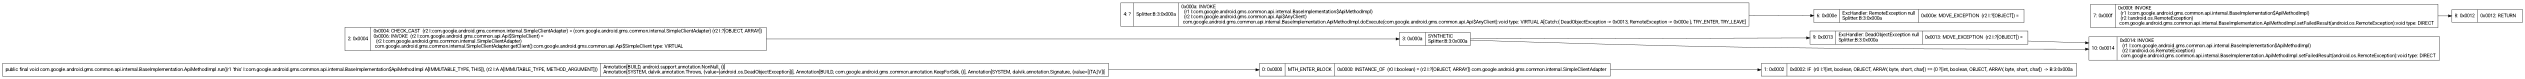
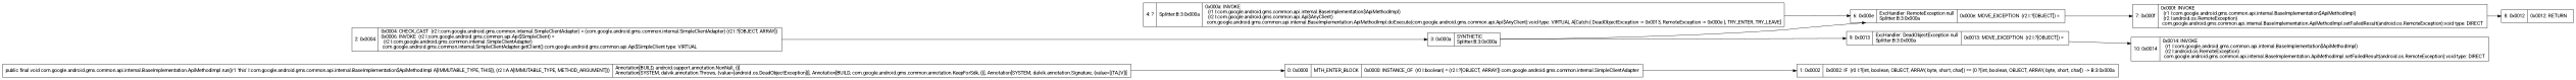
  digraph {
    fontname=Roboto
    rankdir=LR
    node [fontname=Roboto shape=record]
    edge [fontname=Roboto]
    n1 [label="{0\:\ 0x0000|MTH_ENTER_BLOCK\l|0x0000: INSTANCE_OF  (r0 I:boolean) = (r2 I:?[OBJECT, ARRAY]) com.google.android.gms.common.internal.SimpleClientAdapter \l}"]
    n2 [label="{1\:\ 0x0002|0x0002: IF  (r0 I:?[int, boolean, OBJECT, ARRAY, byte, short, char]) == (0 ?[int, boolean, OBJECT, ARRAY, byte, short, char])  \-\> B:3:0x000a \l}"]
    n3 [label="{2\:\ 0x0004|0x0004: CHECK_CAST  (r2 I:com.google.android.gms.common.internal.SimpleClientAdapter) = (com.google.android.gms.common.internal.SimpleClientAdapter) (r2 I:?[OBJECT, ARRAY]) \l0x0006: INVOKE  (r2 I:com.google.android.gms.common.api.Api$SimpleClient) = \l  (r2 I:com.google.android.gms.common.internal.SimpleClientAdapter)\l com.google.android.gms.common.internal.SimpleClientAdapter.getClient():com.google.android.gms.common.api.Api$SimpleClient type: VIRTUAL \l}"]
    n4 [label="{3\:\ 0x000a|SYNTHETIC\lSplitter:B:3:0x000a\l}"]
    n5 [label="{6\:\ 0x000e|ExcHandler: RemoteException null\lSplitter:B:3:0x000a\l|0x000e: MOVE_EXCEPTION  (r2 I:?[OBJECT]) =  \l}"]
    n6 [label="{9\:\ 0x0013|ExcHandler: DeadObjectException null\lSplitter:B:3:0x000a\l|0x0013: MOVE_EXCEPTION  (r2 I:?[OBJECT]) =  \l}"]
    n7 [label="{4\:\ ?|Splitter:B:3:0x000a\l|0x000a: INVOKE  \l  (r1 I:com.google.android.gms.common.api.internal.BaseImplementation$ApiMethodImpl)\l  (r2 I:com.google.android.gms.common.api.Api$AnyClient)\l com.google.android.gms.common.api.internal.BaseImplementation.ApiMethodImpl.doExecute(com.google.android.gms.common.api.Api$AnyClient):void type: VIRTUAL A[Catch:\{ DeadObjectException \-\> 0x0013, RemoteException \-\> 0x000e \}, TRY_ENTER, TRY_LEAVE]\l}"]
    n8 [label="{7\:\ 0x000f|0x000f: INVOKE  \l  (r1 I:com.google.android.gms.common.api.internal.BaseImplementation$ApiMethodImpl)\l  (r2 I:android.os.RemoteException)\l com.google.android.gms.common.api.internal.BaseImplementation.ApiMethodImpl.setFailedResult(android.os.RemoteException):void type: DIRECT \l}"]
    n9 [label="{10\:\ 0x0014|0x0014: INVOKE  \l  (r1 I:com.google.android.gms.common.api.internal.BaseImplementation$ApiMethodImpl)\l  (r2 I:android.os.RemoteException)\l com.google.android.gms.common.api.internal.BaseImplementation.ApiMethodImpl.setFailedResult(android.os.RemoteException):void type: DIRECT \l}"]
    n10 [label="{8\:\ 0x0012|0x0012: RETURN   \l}"]
    n11 [label="{public final void com.google.android.gms.common.api.internal.BaseImplementation.ApiMethodImpl.run((r1 'this' I:com.google.android.gms.common.api.internal.BaseImplementation$ApiMethodImpl A[IMMUTABLE_TYPE, THIS]), (r2 I:A A[IMMUTABLE_TYPE, METHOD_ARGUMENT]))  | Annotation[BUILD, android.support.annotation.NonNull, \{\}]\lAnnotation[SYSTEM, dalvik.annotation.Throws, \{value=[android.os.DeadObjectException]\}], Annotation[BUILD, com.google.android.gms.common.annotation.KeepForSdk, \{\}], Annotation[SYSTEM, dalvik.annotation.Signature, \{value=[(TA;)V]\}]\l}"]
    n1 -> n2
    n3 -> n4
-   n4 -> n9
+   n4 -> n5
    n4 -> n6
+   n5 -> n8
    n6 -> n9
    n7 -> n5
    n8 -> n10
    n11 -> n1
  }
